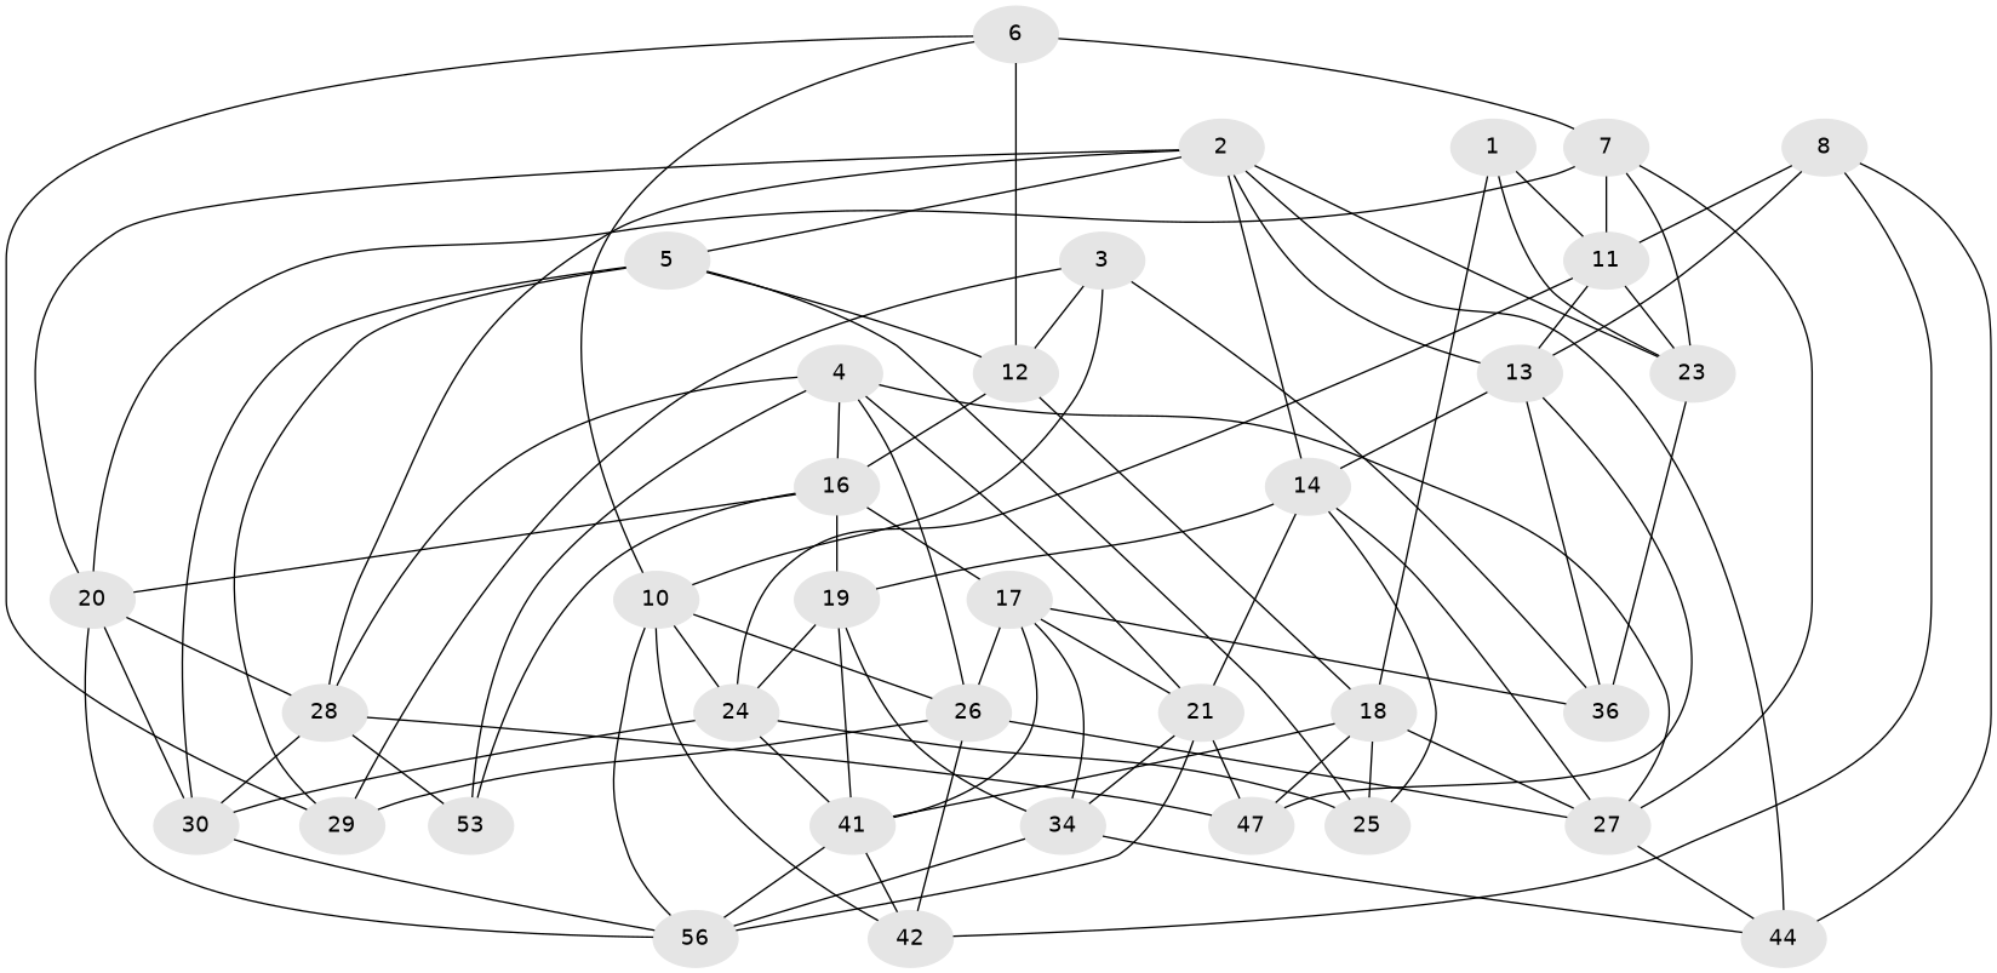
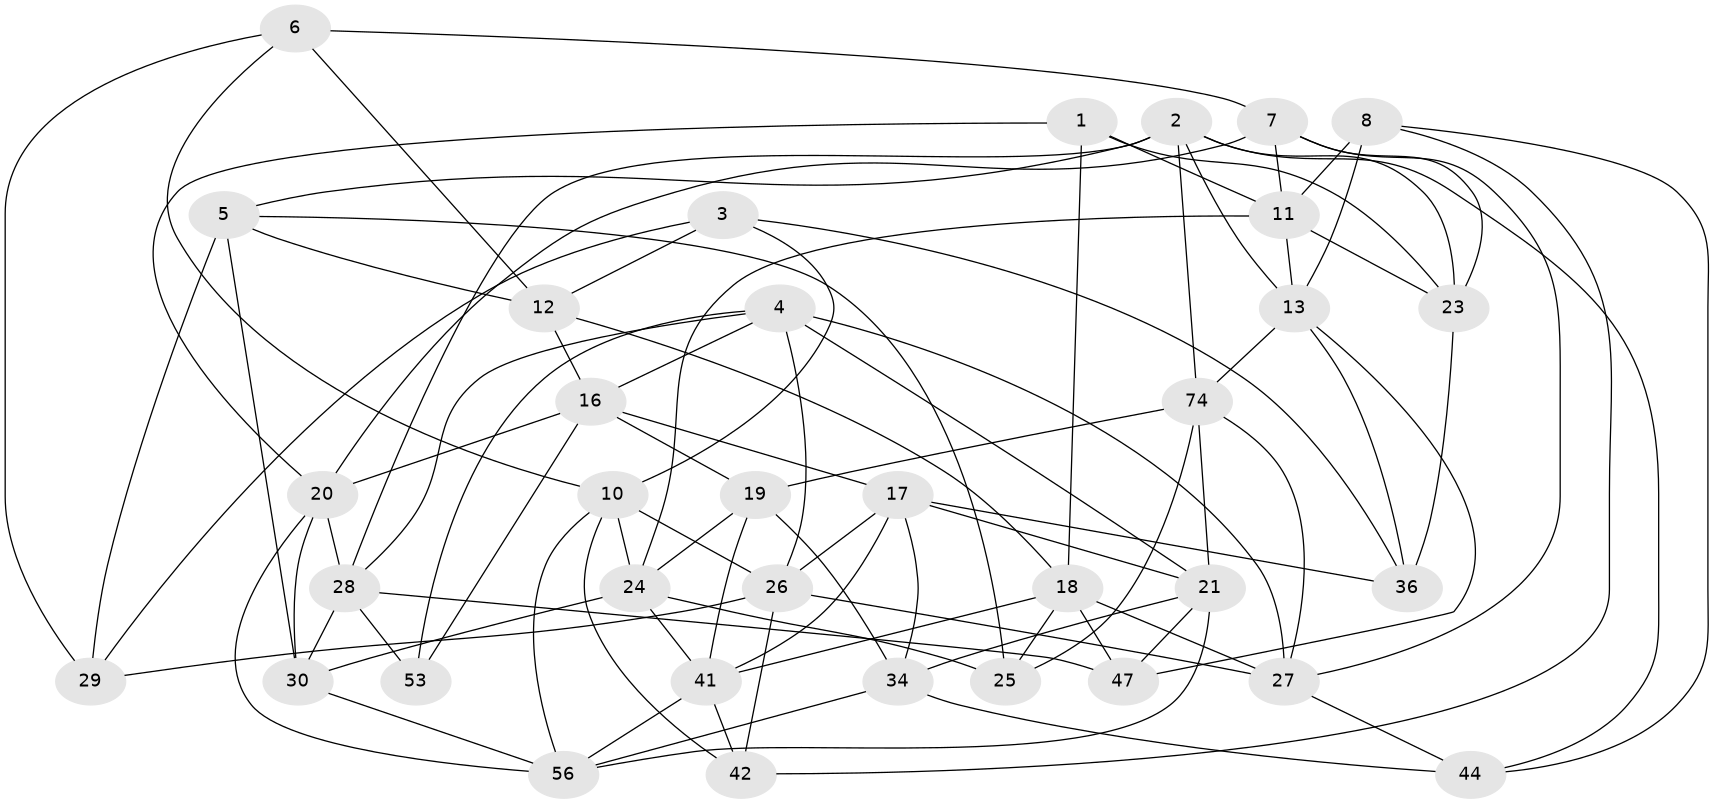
  graph {
    fontname="DejaVu Sans"
    node [color=gray90 fontname="DejaVu Sans" style=filled]
    edge [fontname="DejaVu Sans"]
    11 [super="+31"]
    23 [super="+45"]
    13 [super="+22"]
    24 [super="+58"]
    1
    18 [super="+50"]
    20 [super="+35"]
    27 [super="+47"]
    25
    n10 [label=47]
    41 [super="+52"]
    28 [super="+33"]
    30 [super="+43"]
    56 [super="+57"]
    36
    2 [super="+9"]
    5 [super="+10"]
-   14 [super="+37"]
+   14 [super="+37" label=74]
    44
    12 [super="+59"]
    29
    21 [super="+46"]
    19 [super="+51"]
    53
    16 [super="+48"]
    3
    n27 [label=10 super="+32"]
    26 [super="+38"]
    42
    4 [super="+49"]
    17 [super="+39"]
    34 [super="+55"]
    6 [super="+54"]
    7 [super="+60"]
    8
    11 -- 23
    11 -- 13
    11 -- 24
    23 -- 36
    13 -- n10
    13 -- 36
    13 -- 14
    24 -- 25
    24 -- 41
    24 -- 30
    1 -- 11
    1 -- 23
    1 -- 18
-   2 -- 20
+   1 -- 20
    18 -- 27
    18 -- 25
    18 -- n10
    18 -- 41
    20 -- 28
    20 -- 30
    20 -- 56
    27 -- 44
    41 -- 56
    41 -- 42
    28 -- n10
    28 -- 30
    28 -- 53
    30 -- 56
    2 -- 23
    2 -- 13
    2 -- 28
    2 -- 5
    2 -- 14
    2 -- 44
    5 -- 25
    5 -- 30 [weight=2]
    5 -- 12
    5 -- 29
    14 -- 27
    14 -- 25
    14 -- 21
    14 -- 19
    12 -- 18
    12 -- 16
    21 -- n10
    21 -- 56
    21 -- 34
    19 -- 24
    19 -- 41
    19 -- 34 [weight=2]
    16 -- 20
    16 -- 19
    16 -- 53
    16 -- 17
    3 -- 36
    3 -- 12
    3 -- 29
    3 -- n27
    n27 -- 24
    n27 -- 56
    n27 -- 26
    n27 -- 42
    26 -- 27
    26 -- 29
    26 -- 42
    4 -- 27
    4 -- 28
    4 -- 21
    4 -- 53
    4 -- 16
    4 -- 26
    17 -- 41
    17 -- 36
    17 -- 21
    17 -- 26
    17 -- 34
    34 -- 56
    34 -- 44
    6 -- 12 [weight=2]
    6 -- 29
    6 -- n27
    6 -- 7 [weight=2]
    7 -- 11
    7 -- 23
    7 -- 20
    7 -- 27
    8 -- 11
    8 -- 13
    8 -- 44
    8 -- 42
  }
